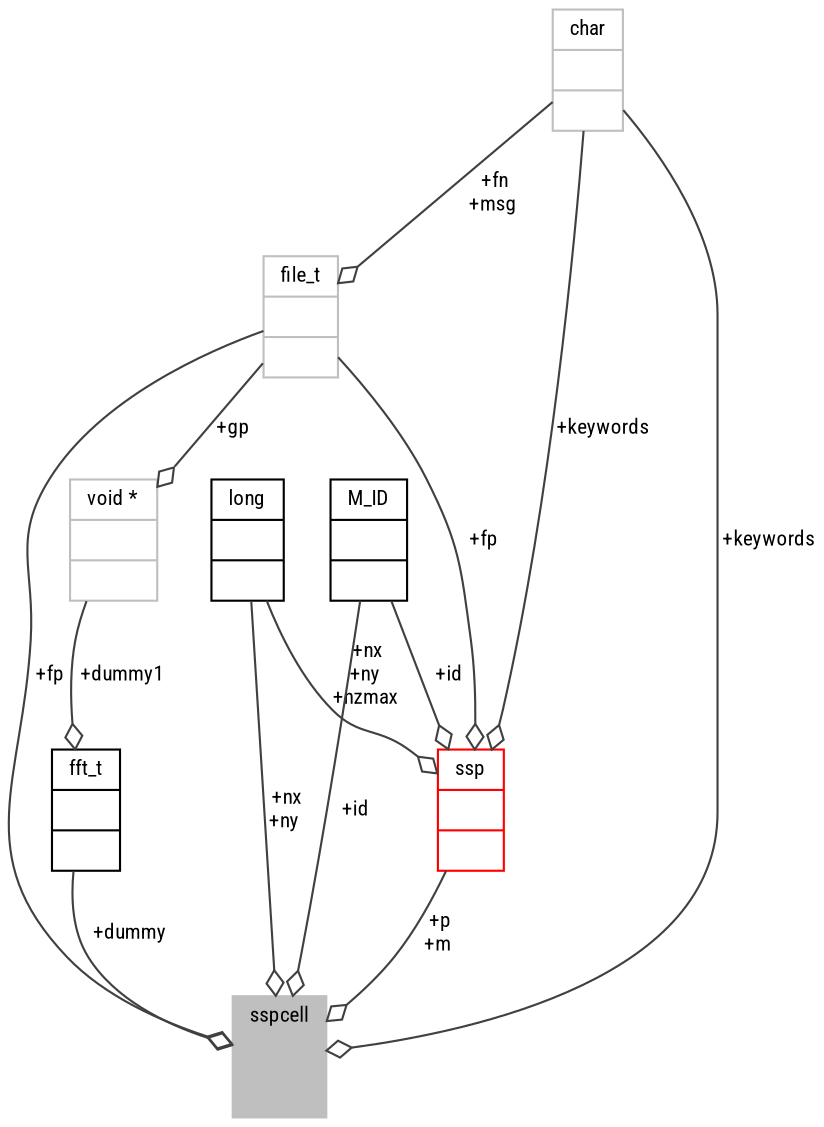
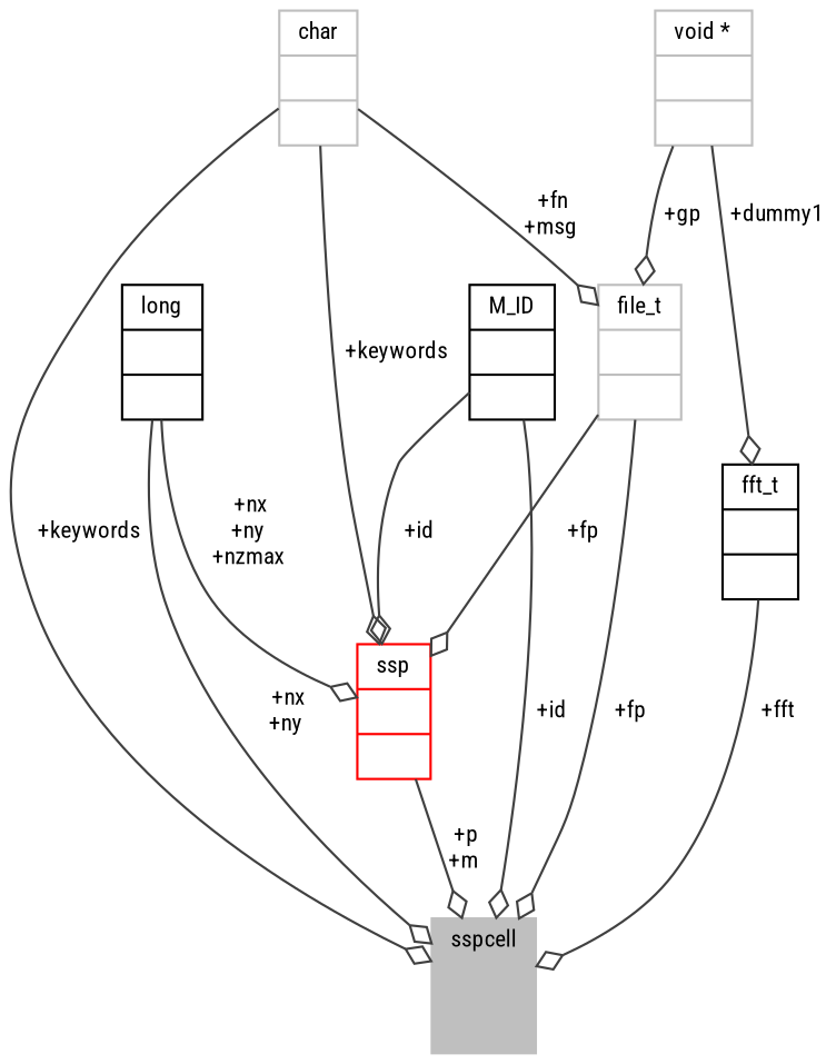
  digraph {
    fontname="Roboto Condensed"
    node [color=grey75 fontname="Roboto Condensed" fontsize=10 shape=record]
    edge [arrowhead=odiamond color=grey25 fontname="Roboto Condensed" fontsize=10 labelfontname=Helvetica labelfontsize=10 style=solid]
    n1 [fillcolor=grey75 fontcolor=black height=0.2 label="{sspcell\n||}" style=filled width=0.4]
    n2 [height=0.2 label="{file_t\n||}" width=0.4]
    n3 [color=red height=0.2 label="{ssp\n||}" width=0.4]
    n4 [height=0.2 label="{char\n||}" width=0.4]
    n5 [height=0.2 label="{void *\n||}" width=0.4]
    n6 [color=black height=0.2 label="{fft_t\n||}" width=0.4]
    n7 [color=black height=0.2 label="{long\n||}" width=0.4]
    n8 [color=black height=0.2 label="{M_ID\n||}" width=0.4]
    n2 -> n1 [label=" +fp"]
    n2 -> n3 [label=" +fp"]
    n3 -> n1 [label=" +p\n+m"]
    n4 -> n1 [label=" +keywords"]
    n4 -> n2 [label=" +fn\n+msg"]
    n4 -> n3 [label=" +keywords"]
-   n2 -> n5 [label=" +gp"]
+   n5 -> n2 [label=" +gp"]
    n5 -> n6 [label=" +dummy1"]
-   n6 -> n1 [label=" +dummy"]
+   n6 -> n1 [label=" +fft"]
    n7 -> n1 [label=" +nx\n+ny"]
    n7 -> n3 [label=" +nx\n+ny\n+nzmax"]
    n8 -> n1 [label=" +id"]
    n8 -> n3 [label=" +id"]
  }
